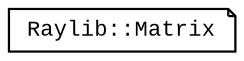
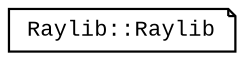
  digraph {
    rankdir=LR
    fontname="Liberation Mono"
-   n1 [color=black fillcolor=white fontname="Liberation Mono" fontsize=10 height=0.2 label="Raylib::Matrix" shape=note style=filled width=0.4]
+   n1 [color=black fillcolor=white fontname="Liberation Mono" fontsize=10 height=0.2 label="Raylib::Raylib" shape=note style=filled width=0.4]
  }
